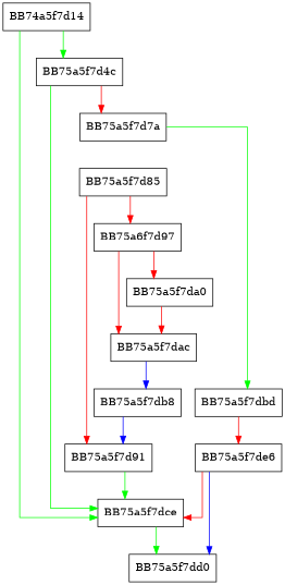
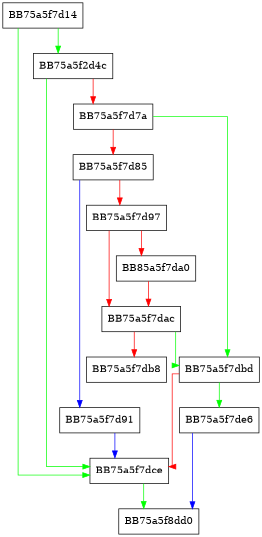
  digraph {
    splines=ortho
    node [shape=box]
    edge [color=green]
-   BB75a5f7d14 [label=BB74a5f7d14]
+   BB75a5f7d14
    BB75a5f7dce
-   BB75a5f7d4c
-   BB75a5f7dd0
+   BB75a5f7d4c [label=BB75a5f2d4c]
+   BB75a5f7dd0 [label=BB75a5f8dd0]
    BB75a5f7d7a
    BB75a5f7d85
    BB75a5f7dbd
    BB75a5f7d91
-   BB75a5f7d97 [label=BB75a6f7d97]
+   BB75a5f7d97
    BB75a5f7dac
-   BB75a5f7da0
+   BB75a5f7da0 [label=BB85a5f7da0]
    n12 [label=BB75a5f7db8]
    n13 [label=BB75a5f7de6]
    BB75a5f7d14 -> BB75a5f7dce
    BB75a5f7d14 -> BB75a5f7d4c
    BB75a5f7dce -> BB75a5f7dd0
    BB75a5f7d4c -> BB75a5f7dce
    BB75a5f7d4c -> BB75a5f7d7a [color=red]
+   BB75a5f7d7a -> BB75a5f7d85 [color=red]
    BB75a5f7d7a -> BB75a5f7dbd
-   BB75a5f7d85 -> BB75a5f7d91 [color=red]
+   BB75a5f7d85 -> BB75a5f7d91 [color=blue]
    BB75a5f7d85 -> BB75a5f7d97 [color=red]
-   n13 -> BB75a5f7dce [color=red]
-   BB75a5f7dbd -> n13 [color=red]
-   BB75a5f7d91 -> BB75a5f7dce
+   BB75a5f7dbd -> BB75a5f7dce [color=red]
+   BB75a5f7dbd -> n13
+   BB75a5f7d91 -> BB75a5f7dce [color=blue]
    BB75a5f7d97 -> BB75a5f7dac [color=red]
    BB75a5f7d97 -> BB75a5f7da0 [color=red]
-   BB75a5f7dac -> n12 [color=blue]
+   BB75a5f7dac -> BB75a5f7dbd
+   BB75a5f7dac -> n12 [color=red]
    BB75a5f7da0 -> BB75a5f7dac [color=red]
-   n12 -> BB75a5f7d91 [color=blue]
    n13 -> BB75a5f7dd0 [color=blue]
  }
